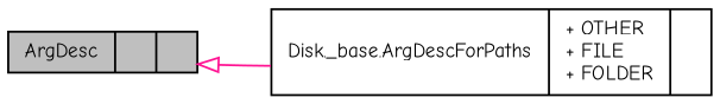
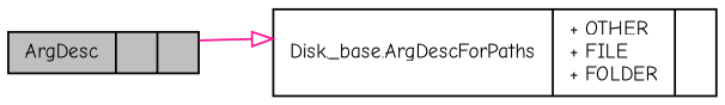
  digraph {
    rankdir=LR
    fontname="Comic Neue"
    node [color=black fontname="Comic Neue" fontsize=10 shape=record]
    n1 [fillcolor=grey75 fontcolor=black height=0.2 label="{ArgDesc\n||}" style=filled width=0.4]
    n2 [height=0.2 label="{Disk._base.ArgDescForPaths\n|+ OTHER\l+ FILE\l+ FOLDER\l|}" width=0.4]
-   n1 -> n2 [arrowtail=onormal color=deeppink dir=back fontname="Comic Neue" fontsize=10 labelfontname=Helvetica labelfontsize=10 style=solid]
+   n2 -> n1 [arrowtail=onormal color=deeppink dir=back fontname="Comic Neue" fontsize=10 labelfontname=Helvetica labelfontsize=10 style=solid]
  }
